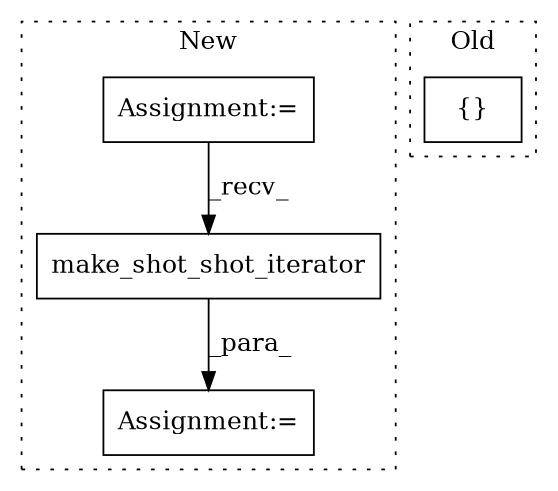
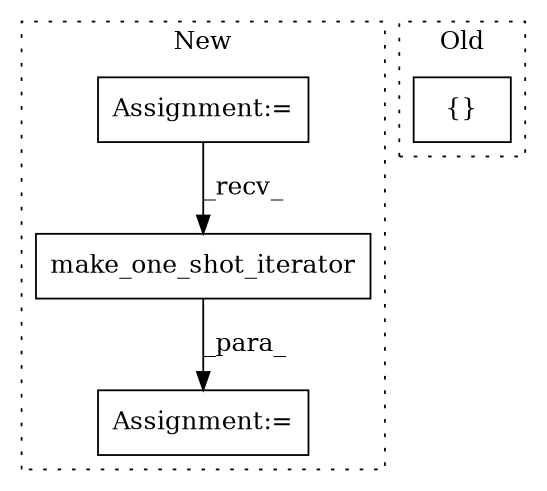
  digraph {
    node [a=7 l=1 shape=box]
-   n1 [a=32 l=24 label=make_shot_shot_iterator s=1066]
+   n1 [a=32 l=24 label=make_one_shot_iterator s=1066]
    n2 [label="Assignment:=" s=797]
    n3 [label="Assignment:=" s=1057]
    n4 [a=4 l="1,1" label="{}" s="1003,1036"]
    subgraph cluster_1 {
      label=New
      style=dotted
      n1
      n2
      n3
    }
    subgraph cluster_2 {
      label=Old
      style=dotted
      n4
    }
    n1 -> n3 [label=_para_]
    n2 -> n1 [label=_recv_]
  }
